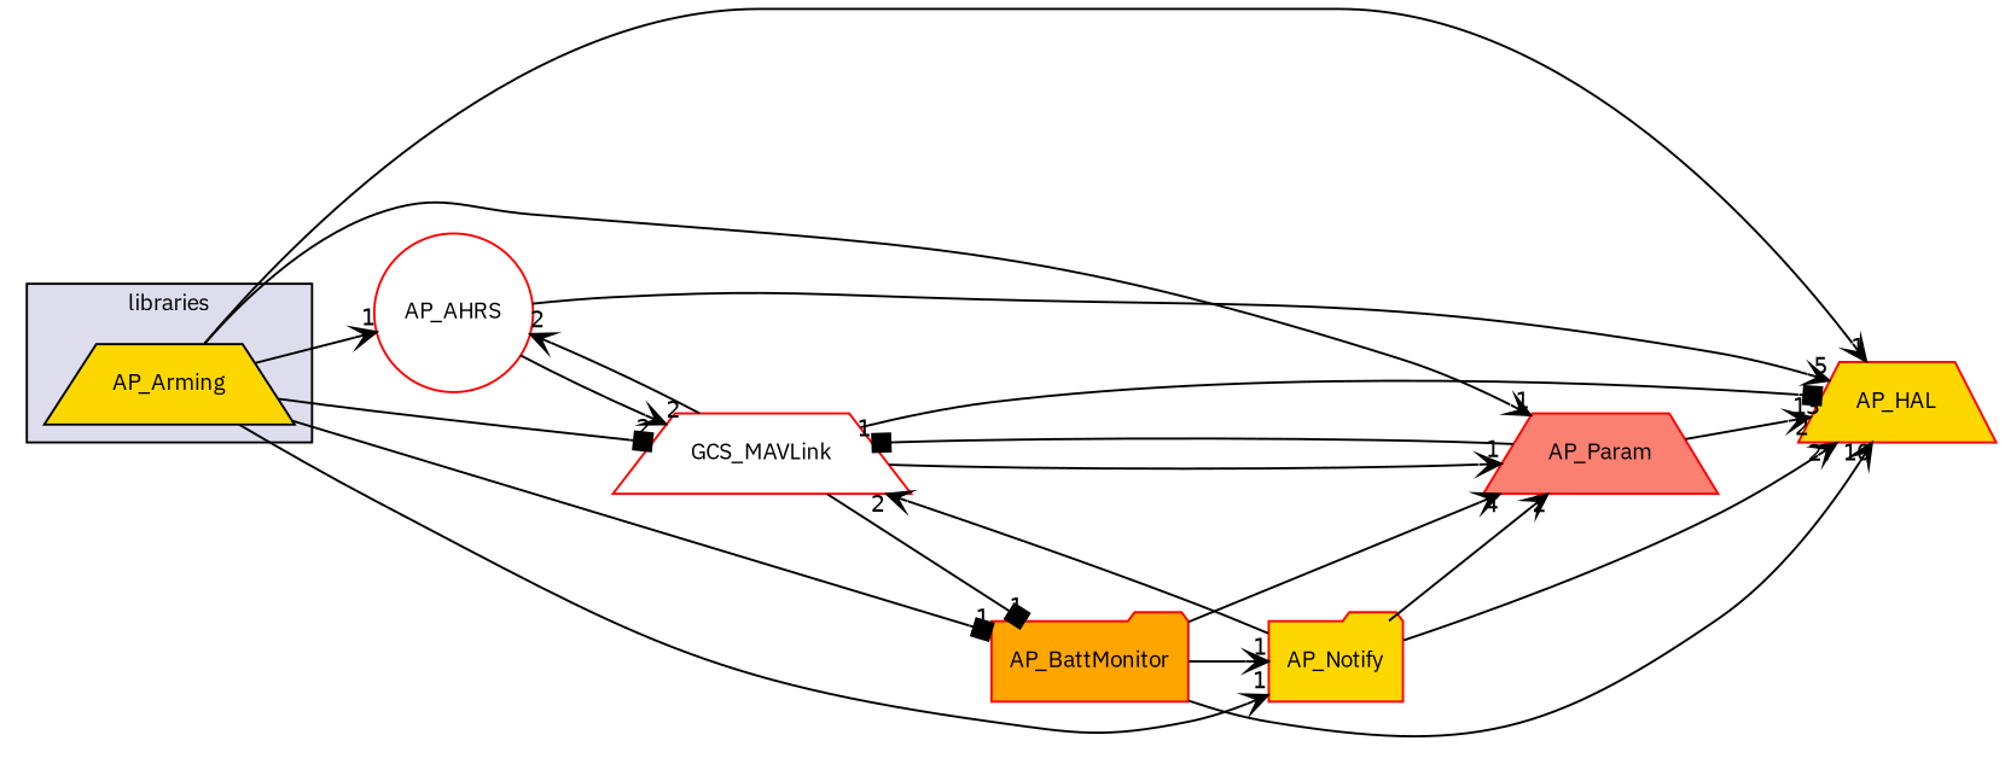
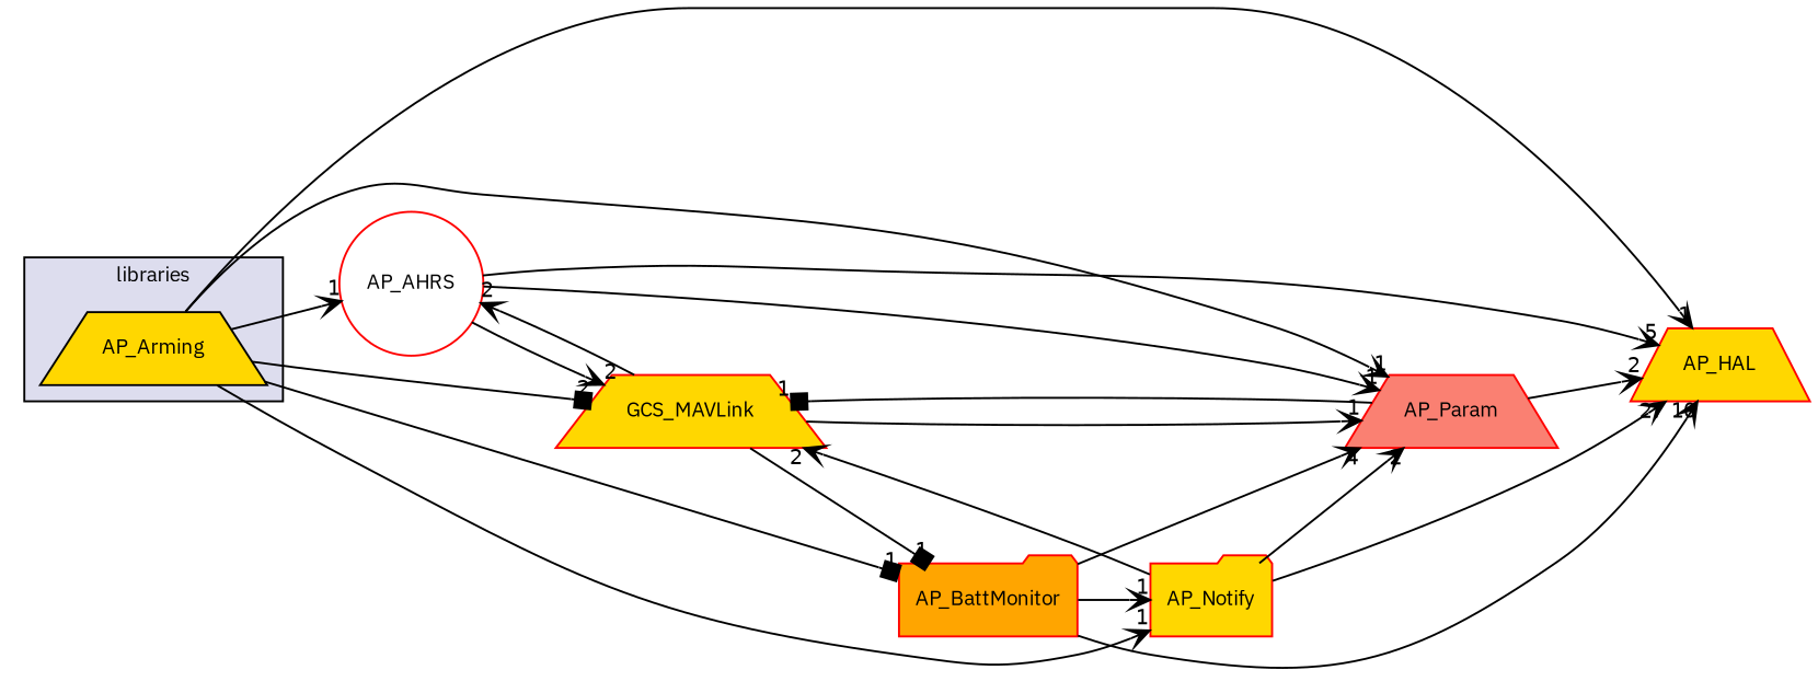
  digraph {
    compound=true
    fontname="IBM Plex Sans"
    rankdir=LR
    node [fillcolor=gold fontname="IBM Plex Sans" fontsize=10 shape=trapezium style=filled color=red]
    edge [arrowhead=vee fontname="IBM Plex Sans" headlabel=1 labeldistance=1.5 labelfontname=Helvetica labelfontsize=10]
    n1 [label=AP_Arming pencolor=black color=""]
    n2 [fillcolor=white label=AP_AHRS shape=circle]
-   n3 [fillcolor=white label=GCS_MAVLink]
+   n3 [label=GCS_MAVLink]
    n4 [label=AP_Notify shape=folder]
    n5 [label=AP_HAL]
    n6 [fillcolor=salmon label=AP_Param]
    n7 [fillcolor=orange label=AP_BattMonitor shape=folder]
    subgraph cluster_1 {
      bgcolor="#ddddee"
      fontsize=10
      label=libraries
      pencolor=black
      n1
    }
    n1 -> n2
    n1 -> n3 [arrowhead=box headlabel=2]
    n1 -> n4
    n1 -> n5
    n1 -> n6
    n1 -> n7 [arrowhead=box]
    n2 -> n3 [headlabel=2]
    n2 -> n5 [headlabel=5]
+   n2 -> n6
    n3 -> n2 [headlabel=2]
-   n3 -> n5 [arrowhead=box headlabel=13]
    n3 -> n6
    n3 -> n7 [arrowhead=box]
    n4 -> n3 [headlabel=2]
    n4 -> n5 [headlabel=27]
    n4 -> n6 [headlabel=2]
    n6 -> n3 [arrowhead=box]
    n6 -> n5 [headlabel=2]
    n7 -> n4
    n7 -> n5 [headlabel=10]
    n7 -> n6 [headlabel=4]
  }
